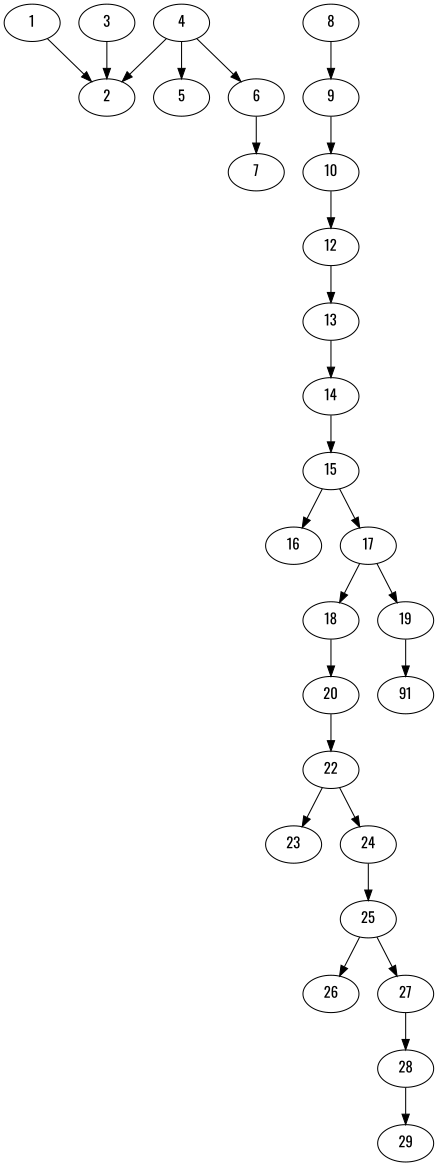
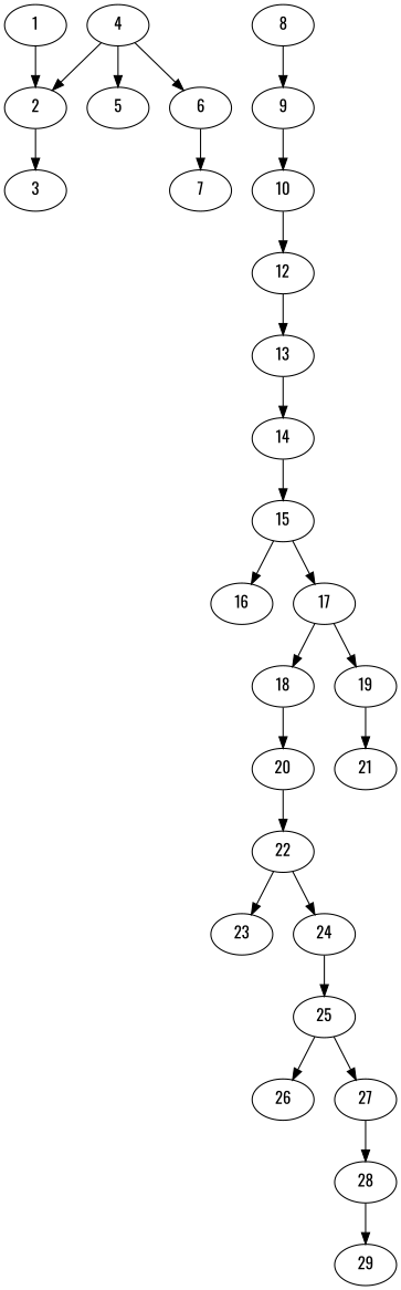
  digraph {
    fontname=Oswald
    node [alpha=0.01 fontname=Oswald]
    edge [fontname=Oswald]
    1 [alpha=0.15 expect_size=31403008]
    2 [expect_size=26732544]
    3 [alpha=0.04 expect_size=51134464]
    4 [alpha=0.12 expect_size=17887232]
    5 [alpha=0.16 expect_size=14825472]
    6 [alpha=0.08 expect_size=33169408]
    7 [alpha=0.10 expect_size=40675328]
    8 [alpha=0.02 expect_size=8328192]
    9 [alpha=0.20 expect_size=50055168]
    10 [alpha=0.09 expect_size=12794880]
    12 [alpha=0.10 expect_size=46839808]
    13 [alpha=0.17 expect_size=50184192]
    14 [alpha=0.08 expect_size=11866112]
    15 [alpha=0.12 expect_size=39662592]
    16 [expect_size=30831616]
    17 [alpha=0.16 expect_size=49461248]
    18 [alpha=0.07 expect_size=25162752]
    19 [alpha=0.18 expect_size=30607360]
    20 [alpha=0.09 expect_size=30357504]
-   21 [alpha=0.10 expect_size=5377024 label=91]
+   21 [alpha=0.10 expect_size=5377024]
    22 [expect_size=27789312]
    23 [alpha=0.11 expect_size=50775040]
    24 [alpha=0.07 expect_size=43701248]
    25 [alpha=0.07 expect_size=14688256]
    26 [alpha=0.18 expect_size=43203584]
    27 [alpha=0.05 expect_size=45558784]
    28 [alpha=0.13 expect_size=35671040]
    29 [alpha=0.20 expect_size=51421184]
    1 -> 2
-   3 -> 2
+   2 -> 3
    4 -> 2
    4 -> 5
    4 -> 6
    6 -> 7
    8 -> 9
    9 -> 10
    10 -> 12
    12 -> 13
    13 -> 14
    14 -> 15
    15 -> 16
    15 -> 17
    17 -> 18
    17 -> 19
    18 -> 20
    19 -> 21
    20 -> 22
    22 -> 23
    22 -> 24
    24 -> 25
    25 -> 26
    25 -> 27
    27 -> 28
    28 -> 29
  }
